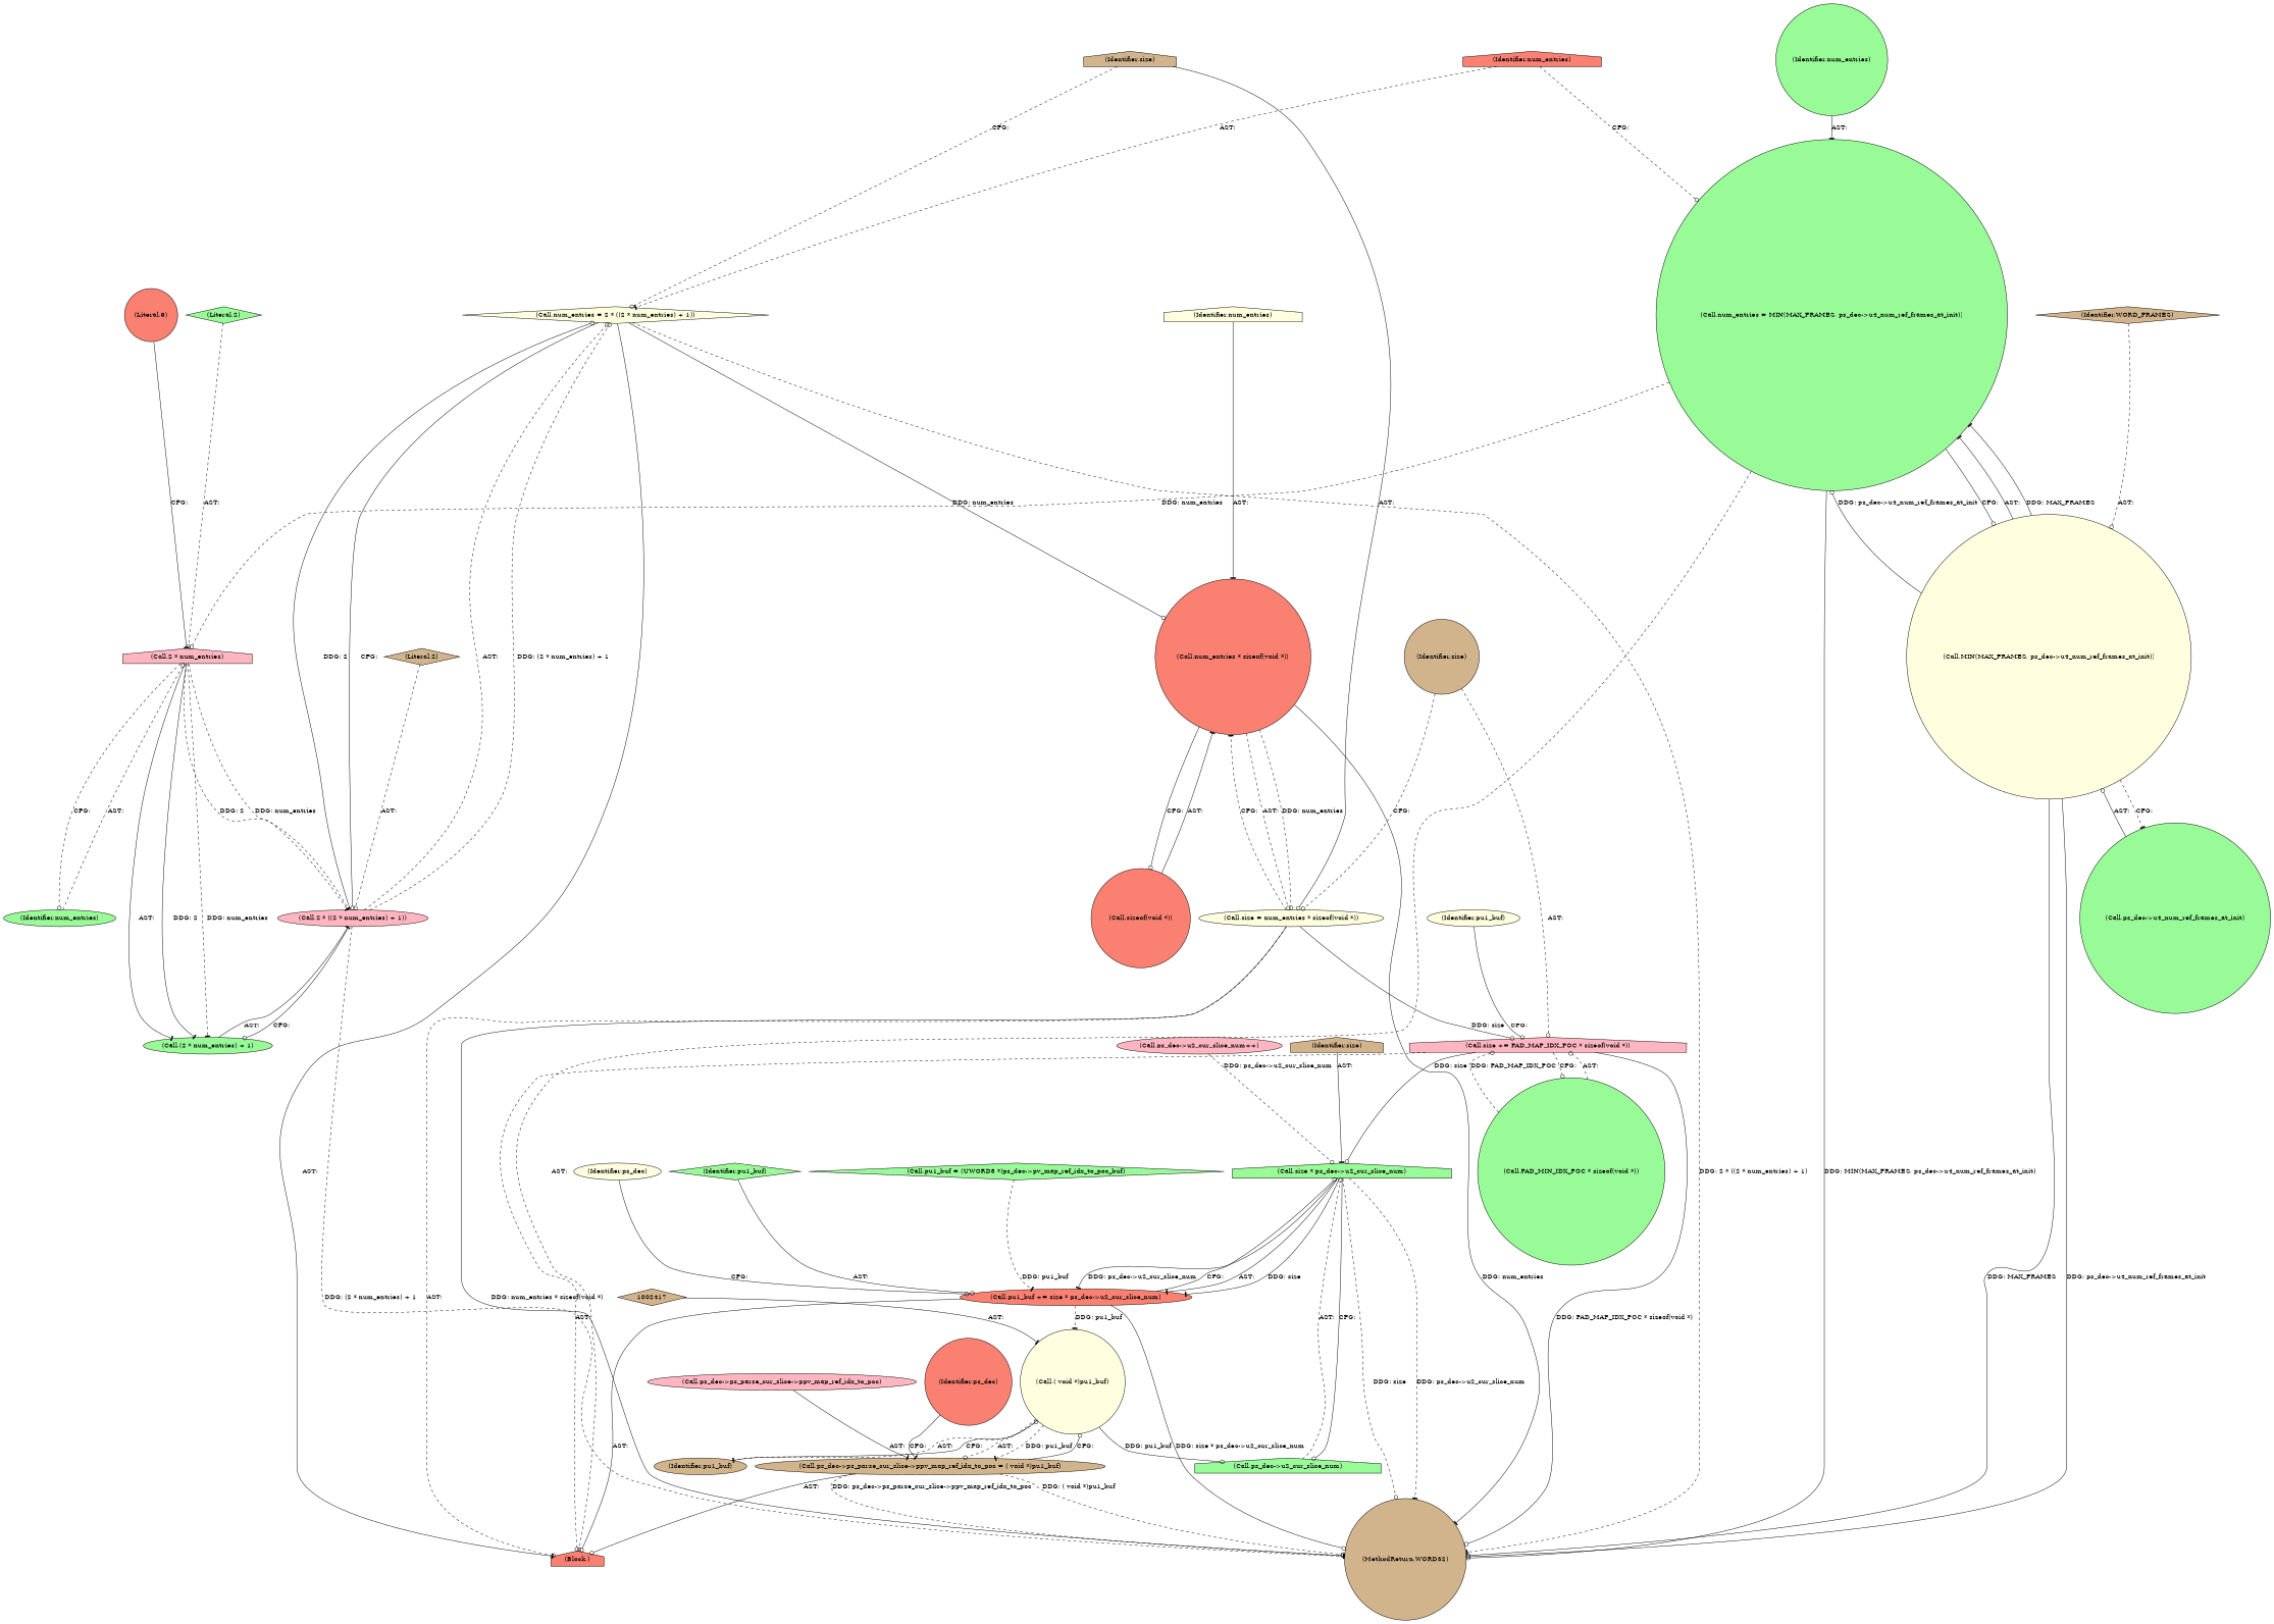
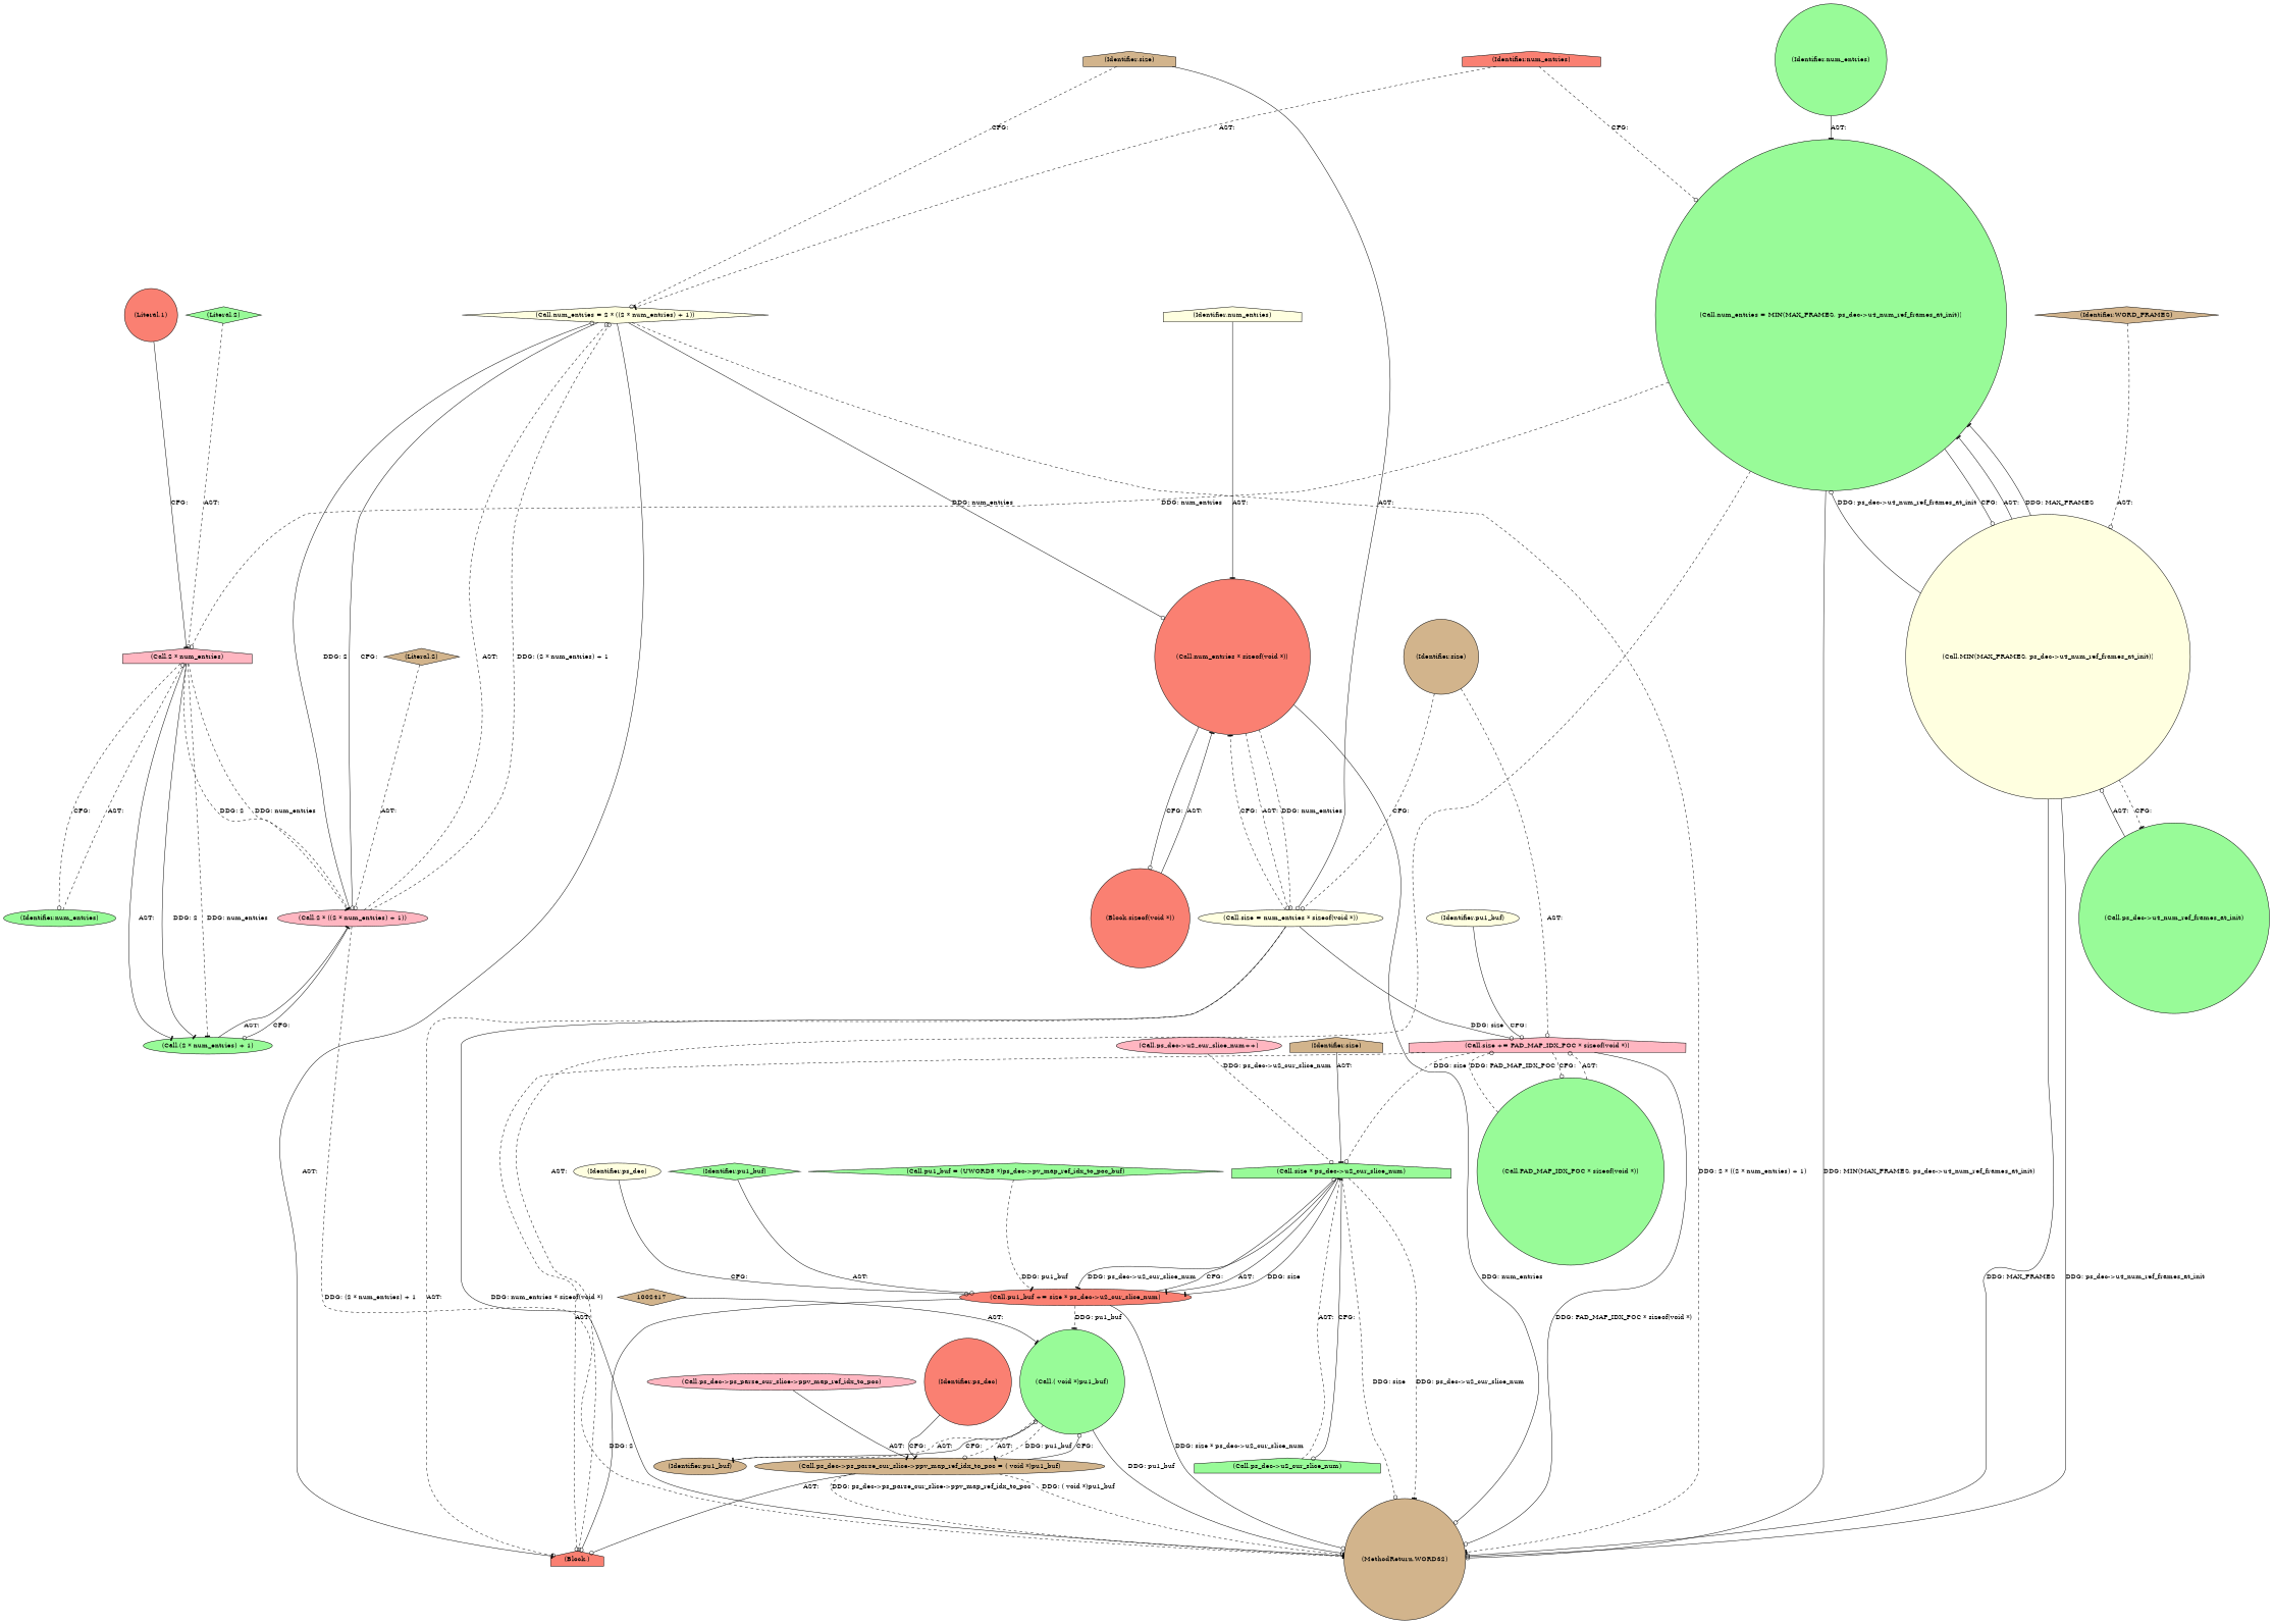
  digraph {
    node [fillcolor=palegreen shape=circle style=filled]
    edge [arrowhead=odot style=solid]
    n1 [fillcolor=salmon label="(Call,num_entries * sizeof(void *))"]
    n2 [fillcolor=lightyellow label="(Call,size = num_entries * sizeof(void *))" shape=ellipse]
    n3 [fillcolor=tan label="(MethodReturn,WORD32)"]
-   n4 [fillcolor=salmon label="(Call,sizeof(void *))"]
+   n4 [fillcolor=salmon label="(Block,sizeof(void *))"]
    n5 [fillcolor=salmon label="(Block,)" shape=house]
    n6 [fillcolor=lightpink label="(Call,size += PAD_MAP_IDX_POC * sizeof(void *))" shape=house]
    n7 [fillcolor=lightyellow label="(Call,num_entries = 2 * ((2 * num_entries) + 1))" shape=diamond]
    n8 [fillcolor=lightpink label="(Call,2 * ((2 * num_entries) + 1))" shape=ellipse]
    n9 [label="(Call,(2 * num_entries) + 1)" shape=ellipse]
    n10 [fillcolor=lightpink label="(Call,2 * num_entries)" shape=house]
    n11 [label="(Identifier,num_entries)" shape=ellipse]
    n12 [label="(Call,num_entries = MIN(MAX_FRAMES, ps_dec->u4_num_ref_frames_at_init))"]
    n13 [fillcolor=lightyellow label="(Call,MIN(MAX_FRAMES, ps_dec->u4_num_ref_frames_at_init))"]
    n14 [label="(Call,ps_dec->u4_num_ref_frames_at_init)"]
    n15 [label="(Call,size * ps_dec->u2_cur_slice_num)" shape=house]
-   n16 [label="(Call,PAD_MIN_IDX_POC * sizeof(void *))"]
+   n16 [label="(Call,PAD_MAP_IDX_POC * sizeof(void *))"]
    n17 [fillcolor=salmon label="(Call,pu1_buf += size * ps_dec->u2_cur_slice_num)" shape=ellipse]
    n18 [label="(Call,ps_dec->u2_cur_slice_num)" shape=house]
-   n19 [fillcolor=lightyellow label="(Call,( void *)pu1_buf)"]
+   n19 [label="(Call,( void *)pu1_buf)"]
    n20 [fillcolor=tan label="(Call,ps_dec->ps_parse_cur_slice->ppv_map_ref_idx_to_poc = ( void *)pu1_buf)" shape=ellipse]
    n21 [fillcolor=tan label="(Identifier,pu1_buf)" shape=ellipse]
    n22 [fillcolor=lightyellow label="(Identifier,num_entries)" shape=house]
    n23 [fillcolor=tan label="(Identifier,size)" shape=house]
    n24 [fillcolor=lightyellow label="(Identifier,pu1_buf)" shape=ellipse]
-   n25 [fillcolor=salmon label="(Literal,9)"]
+   n25 [fillcolor=salmon label="(Literal,1)"]
    n26 [fillcolor=lightyellow label="(Identifier,ps_dec)" shape=ellipse]
    n27 [fillcolor=tan label="(Identifier,size)" shape=house]
    n28 [fillcolor=tan label="(Identifier,WORD_FRAMES)" shape=diamond]
    n29 [fillcolor=lightpink label="(Call,ps_dec->ps_parse_cur_slice->ppv_map_ref_idx_to_poc)" shape=ellipse]
    n30 [fillcolor=tan label="(Literal,2)" shape=diamond]
    n31 [label="(Literal,2)" shape=diamond]
    n32 [fillcolor=salmon label="(Identifier,ps_dec)"]
    n33 [fillcolor=salmon label="(Identifier,num_entries)" shape=house]
    n34 [label="(Identifier,pu1_buf)" shape=diamond]
    n35 [fillcolor=tan label="(Identifier,size)"]
    n36 [fillcolor=lightpink label="(Call,ps_dec->u2_cur_slice_num++)" shape=ellipse]
    n37 [label="(Identifier,num_entries)"]
    n38 [label="(Call,pu1_buf = (UWORD8 *)ps_dec->pv_map_ref_idx_to_poc_buf)" shape=diamond]
    1002417 [fillcolor=tan shape=diamond]
    n1 -> n2 [label="AST: " style=dashed]
    n1 -> n2 [label="DDG: num_entries" style=dashed]
-   n1 -> n3 [arrowhead=tee label="DDG: num_entries"]
+   n1 -> n3 [label="DDG: num_entries"]
    n1 -> n4 [label="CFG: "]
    n2 -> n1 [arrowhead=tee label="CFG: " style=dashed]
-   n2 -> n3 [label="DDG: num_entries * sizeof(void *)"]
+   n2 -> n3 [arrowhead=tee label="DDG: num_entries * sizeof(void *)"]
    n2 -> n5 [label="AST: " style=dashed]
    n2 -> n6 [label="DDG: size"]
    n4 -> n1 [arrowhead=tee label="AST: "]
    n6 -> n3 [label="DDG: PAD_MAP_IDX_POC * sizeof(void *)"]
    n6 -> n5 [label="AST: " style=dashed]
-   n6 -> n15 [label="DDG: size"]
+   n6 -> n15 [label="DDG: size" style=dashed]
    n6 -> n16 [label="CFG: " style=dashed]
    n7 -> n1 [label="DDG: num_entries"]
    n7 -> n3 [arrowhead=tee label="DDG: 2 * ((2 * num_entries) + 1)" style=dashed]
    n7 -> n5 [arrowhead=tee label="AST: "]
    n7 -> n8 [label="CFG: "]
    n8 -> n3 [arrowhead=tee label="DDG: (2 * num_entries) + 1" style=dashed]
    n8 -> n7 [label="AST: " style=dashed]
    n8 -> n7 [label="DDG: 2"]
    n8 -> n7 [label="DDG: (2 * num_entries) + 1" style=dashed]
    n8 -> n9 [label="CFG: "]
    n9 -> n8 [arrowhead=tee label="AST: "]
    n10 -> n8 [arrowhead=tee label="DDG: 2" style=dashed]
    n10 -> n8 [arrowhead=tee label="DDG: num_entries" style=dashed]
    n10 -> n9 [arrowhead=tee label="AST: "]
    n10 -> n9 [arrowhead=tee label="DDG: 2"]
    n10 -> n9 [arrowhead=tee label="DDG: num_entries" style=dashed]
    n10 -> n11 [label="CFG: " style=dashed]
    n11 -> n10 [label="AST: " style=dashed]
    n12 -> n3 [label="DDG: MIN(MAX_FRAMES, ps_dec->u4_num_ref_frames_at_init)"]
    n12 -> n5 [label="AST: " style=dashed]
    n12 -> n10 [label="DDG: num_entries" style=dashed]
    n12 -> n13 [label="CFG: "]
    n13 -> n3 [label="DDG: ps_dec->u4_num_ref_frames_at_init"]
    n13 -> n3 [label="DDG: MAX_FRAMES"]
    n13 -> n12 [arrowhead=tee label="AST: "]
    n13 -> n12 [arrowhead=tee label="DDG: MAX_FRAMES"]
    n13 -> n12 [label="DDG: ps_dec->u4_num_ref_frames_at_init"]
    n13 -> n14 [arrowhead=tee label="CFG: " style=dashed]
    n14 -> n13 [label="AST: "]
    n15 -> n3 [arrowhead=tee label="DDG: ps_dec->u2_cur_slice_num" style=dashed]
    n15 -> n3 [label="DDG: size" style=dashed]
    n15 -> n17 [arrowhead=tee label="AST: "]
    n15 -> n17 [arrowhead=tee label="DDG: size"]
    n15 -> n17 [arrowhead=tee label="DDG: ps_dec->u2_cur_slice_num"]
    n15 -> n18 [label="CFG: "]
    n16 -> n6 [label="AST: " style=dashed]
    n16 -> n6 [label="DDG: PAD_MAP_IDX_POC" style=dashed]
    n17 -> n3 [label="DDG: size * ps_dec->u2_cur_slice_num"]
-   n17 -> n5 [label="AST: "]
+   n17 -> n5 [label="DDG: 2"]
    n17 -> n15 [label="CFG: "]
    n17 -> n19 [arrowhead=tee label="DDG: pu1_buf" style=dashed]
-   n18 -> n15 [label="AST: " style=dashed]
-   n19 -> n18 [label="DDG: pu1_buf"]
+   n18 -> n15 [arrowhead=tee label="AST: " style=dashed]
+   n19 -> n3 [label="DDG: pu1_buf"]
    n19 -> n20 [label="AST: " style=dashed]
    n19 -> n20 [arrowhead=tee label="DDG: pu1_buf" style=dashed]
    n19 -> n21 [arrowhead=tee label="CFG: "]
    n20 -> n3 [arrowhead=tee label="DDG: ps_dec->ps_parse_cur_slice->ppv_map_ref_idx_to_poc" style=dashed]
    n20 -> n3 [label="DDG: ( void *)pu1_buf" style=dashed]
    n20 -> n5 [label="AST: "]
    n20 -> n19 [label="CFG: "]
    n21 -> n19 [label="AST: " style=dashed]
    n22 -> n1 [arrowhead=tee label="AST: "]
    n23 -> n2 [label="AST: "]
    n23 -> n7 [label="CFG: " style=dashed]
    n24 -> n6 [label="CFG: "]
    n25 -> n10 [arrowhead=tee label="CFG: "]
    n26 -> n17 [label="CFG: "]
    n27 -> n15 [arrowhead=tee label="AST: "]
    n28 -> n13 [label="AST: " style=dashed]
    n29 -> n20 [arrowhead=tee label="AST: "]
    n30 -> n8 [label="AST: " style=dashed]
    n31 -> n10 [label="AST: " style=dashed]
    n32 -> n20 [arrowhead=tee label="CFG: "]
    n33 -> n7 [arrowhead=tee label="AST: " style=dashed]
    n33 -> n12 [label="CFG: " style=dashed]
    n34 -> n17 [label="AST: "]
    n35 -> n2 [label="CFG: " style=dashed]
    n35 -> n6 [label="AST: " style=dashed]
    n36 -> n15 [label="DDG: ps_dec->u2_cur_slice_num" style=dashed]
    n37 -> n12 [arrowhead=tee label="AST: "]
    n38 -> n17 [arrowhead=tee label="DDG: pu1_buf" style=dashed]
    1002417 -> n19 [arrowhead=tee label="AST: "]
  }
